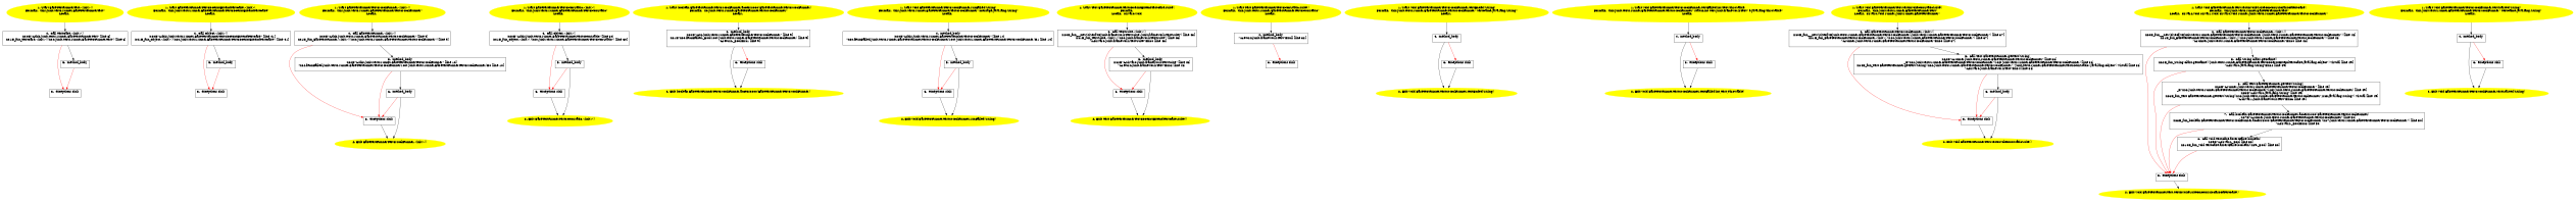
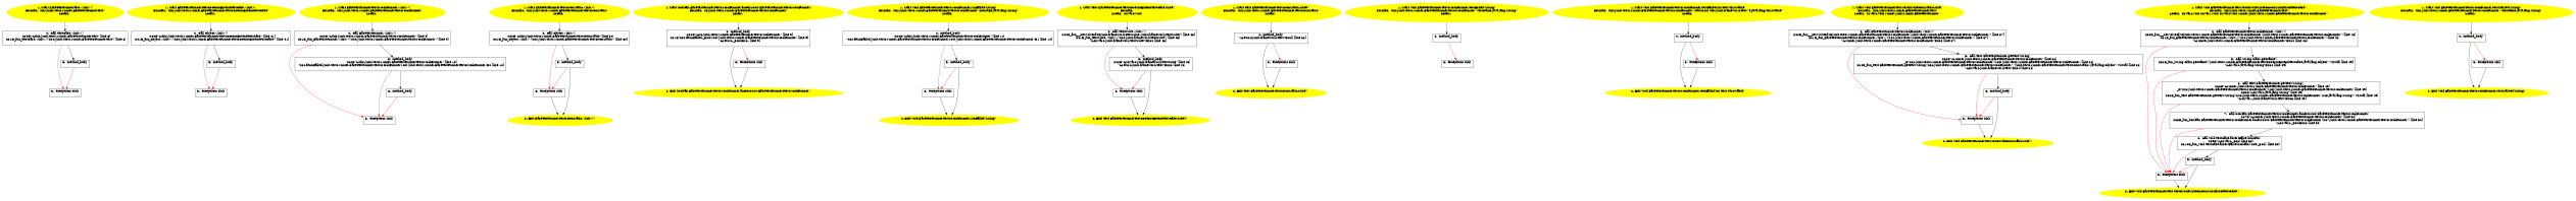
  digraph {
    node [shape=box]
    n1 [color=yellow label="1: Start BaseTestRunnerTest.<init>()\nFormals:  this:junit.tests.runner.BaseTestRunnerTest*\nLocals:  \n  " style=filled shape=""]
    n2 [label="4:  Call TestCase.<init>() \n   n$0=*&this:junit.tests.runner.BaseTestRunnerTest* [line 8]\n  n$1=_fun_TestCase.<init>()(n$0:junit.tests.runner.BaseTestRunnerTest*) [line 8]\n "]
    n3 [label="3:  exceptions sink \n  "]
    n4 [label="5:  method_body \n  "]
    n5 [color=yellow label="1: Start BaseTestRunnerTest$DoesntExtendTestCase.<init>()\nFormals:  this:junit.tests.runner.BaseTestRunnerTest$DoesntExtendTestCase*\nLocals:  \n  " style=filled shape=""]
    n6 [label="4:  Call Object.<init>() \n   n$0=*&this:junit.tests.runner.BaseTestRunnerTest$DoesntExtendTestCase* [line 41]\n  n$1=_fun_Object.<init>()(n$0:junit.tests.runner.BaseTestRunnerTest$DoesntExtendTestCase*) [line 41]\n "]
    n7 [label="3:  exceptions sink \n  "]
    n8 [label="5:  method_body \n  "]
    n9 [color=yellow label="1: Start BaseTestRunnerTest$MockRunner.<init>()\nFormals:  this:junit.tests.runner.BaseTestRunnerTest$MockRunner*\nLocals:  \n  " style=filled shape=""]
    n10 [label="4:  Call BaseTestRunner.<init>() \n   n$0=*&this:junit.tests.runner.BaseTestRunnerTest$MockRunner* [line 9]\n  n$1=_fun_BaseTestRunner.<init>()(n$0:junit.tests.runner.BaseTestRunnerTest$MockRunner*) [line 9]\n "]
    n11 [label="3:  exceptions sink \n  "]
    n12 [label="5:  method_body \n   n$2=*&this:junit.tests.runner.BaseTestRunnerTest$MockRunner* [line 10]\n  *n$2.fRunFailed:junit.tests.runner.BaseTestRunnerTest$MockRunner(root junit.tests.runner.BaseTestRunnerTest$MockRunner)=0 [line 10]\n "]
-   n13 [color=yellow label="2: Exit BaseTestRunnerTest$MockRunner.<init>() \n  " style=filled shape=""]
    n14 [label="6:  method_body \n  "]
    n15 [color=yellow label="1: Start BaseTestRunnerTest$NonStatic.<init>()\nFormals:  this:junit.tests.runner.BaseTestRunnerTest$NonStatic*\nLocals:  \n  " style=filled shape=""]
    n16 [label="4:  Call Object.<init>() \n   n$0=*&this:junit.tests.runner.BaseTestRunnerTest$NonStatic* [line 30]\n  n$1=_fun_Object.<init>()(n$0:junit.tests.runner.BaseTestRunnerTest$NonStatic*) [line 30]\n "]
    n17 [label="3:  exceptions sink \n  "]
    n18 [label="5:  method_body \n  "]
    n19 [color=yellow label="2: Exit BaseTestRunnerTest$NonStatic.<init>() \n  " style=filled shape=""]
    n20 [color=yellow label="1: Start boolean BaseTestRunnerTest$MockRunner.access$000(BaseTestRunnerTest$MockRunner)\nFormals:  x0:junit.tests.runner.BaseTestRunnerTest$MockRunner*\nLocals:  \n  " style=filled shape=""]
    n21 [label="4:  method_body \n   n$0=*&x0:junit.tests.runner.BaseTestRunnerTest$MockRunner* [line 9]\n  n$1=*n$0.fRunFailed:_Bool(root junit.tests.runner.BaseTestRunnerTest$MockRunner) [line 9]\n  *&return:_Bool=n$1 [line 9]\n "]
    n22 [color=yellow label="2: Exit boolean BaseTestRunnerTest$MockRunner.access$000(BaseTestRunnerTest$MockRunner) \n  " style=filled shape=""]
    n23 [label="3:  exceptions sink \n  "]
    n24 [color=yellow label="1: Start void BaseTestRunnerTest$MockRunner.runFailed(String)\nFormals:  this:junit.tests.runner.BaseTestRunnerTest$MockRunner* message:java.lang.String*\nLocals:  \n  " style=filled shape=""]
    n25 [label="4:  method_body \n   n$0=*&this:junit.tests.runner.BaseTestRunnerTest$MockRunner* [line 14]\n  *n$0.fRunFailed:junit.tests.runner.BaseTestRunnerTest$MockRunner(root junit.tests.runner.BaseTestRunnerTest$MockRunner)=1 [line 14]\n "]
    n26 [label="3:  exceptions sink \n  "]
    n27 [label="5:  method_body \n  "]
    n28 [color=yellow label="2: Exit void BaseTestRunnerTest$MockRunner.runFailed(String) \n  " style=filled shape=""]
    n29 [color=yellow label="1: Start Test BaseTestRunnerTest$DoesntExtendTestCase.suite()\nFormals: \nLocals:  $irvar0:void \n  " style=filled shape=""]
    n30 [label="4:  Call TestSuite.<init>() \n   n$0=_fun___new(sizeof(t=junit.framework.TestSuite):junit.framework.TestSuite*) [line 43]\n  n$1=_fun_TestSuite.<init>()(n$0:junit.framework.TestSuite*) [line 43]\n  *&$irvar0:junit.framework.TestSuite*=n$0 [line 43]\n "]
    n31 [label="3:  exceptions sink \n  "]
    n32 [label="5:  method_body \n   n$2=*&$irvar0:junit.framework.TestSuite* [line 43]\n  *&return:junit.framework.Test*=n$2 [line 43]\n "]
    n33 [color=yellow label="2: Exit Test BaseTestRunnerTest$DoesntExtendTestCase.suite() \n  " style=filled shape=""]
    n34 [color=yellow label="1: Start Test BaseTestRunnerTest$NonStatic.suite()\nFormals:  this:junit.tests.runner.BaseTestRunnerTest$NonStatic*\nLocals:  \n  " style=filled shape=""]
    n35 [label="4:  method_body \n   *&return:junit.framework.Test*=null [line 32]\n "]
+   n36 [color=yellow label="2: Exit Test BaseTestRunnerTest$NonStatic.suite() \n  " style=filled shape=""]
    n37 [label="3:  exceptions sink \n  "]
    n38 [color=yellow label="1: Start void BaseTestRunnerTest$MockRunner.testEnded(String)\nFormals:  this:junit.tests.runner.BaseTestRunnerTest$MockRunner* testName:java.lang.String*\nLocals:  \n  " style=filled shape=""]
    n39 [label="4:  method_body \n  "]
-   n40 [color=yellow label="2: Exit void BaseTestRunnerTest$MockRunner.testEnded(String) \n  " style=filled shape=""]
    n41 [label="3:  exceptions sink \n  "]
    n42 [color=yellow label="1: Start void BaseTestRunnerTest$MockRunner.testFailed(int,Test,Throwable)\nFormals:  this:junit.tests.runner.BaseTestRunnerTest$MockRunner* status:int test:junit.framework.Test* e:java.lang.Throwable*\nLocals:  \n  " style=filled shape=""]
    n43 [label="4:  method_body \n  "]
    n44 [color=yellow label="2: Exit void BaseTestRunnerTest$MockRunner.testFailed(int,Test,Throwable) \n  " style=filled shape=""]
    n45 [label="3:  exceptions sink \n  "]
    n46 [color=yellow label="1: Start void BaseTestRunnerTest.testInvokeNonStaticSuite()\nFormals:  this:junit.tests.runner.BaseTestRunnerTest*\nLocals:  $irvar0:void runner:junit.runner.BaseTestRunner* \n  " style=filled shape=""]
    n47 [label="4:  Call BaseTestRunnerTest$MockRunner.<init>() \n   n$0=_fun___new(sizeof(t=junit.tests.runner.BaseTestRunnerTest$MockRunner):junit.tests.runner.BaseTestRunnerTest$MockRunner*) [line 37]\n  n$1=_fun_BaseTestRunnerTest$MockRunner.<init>()(n$0:junit.tests.runner.BaseTestRunnerTest$MockRunner*) [line 37]\n  *&runner:junit.tests.runner.BaseTestRunnerTest$MockRunner*=n$0 [line 37]\n "]
    n48 [label="3:  exceptions sink \n  "]
    n49 [label="5:  Call Test BaseTestRunner.getTest(String) \n   n$2=*&runner:junit.tests.runner.BaseTestRunnerTest$MockRunner* [line 38]\n  _=*n$2:junit.tests.runner.BaseTestRunnerTest$MockRunner*(root junit.tests.runner.BaseTestRunnerTest$MockRunner) [line 38]\n  n$4=_fun_Test BaseTestRunner.getTest(String)(n$2:junit.tests.runner.BaseTestRunnerTest$MockRunner*,\"junit.tests.runner.BaseTestRunnerTest$NonStatic\":java.lang.Object*) virtual [line 38]\n  *&$irvar0:junit.framework.Test*=n$4 [line 38]\n "]
    n50 [color=yellow label="2: Exit void BaseTestRunnerTest.testInvokeNonStaticSuite() \n  " style=filled shape=""]
    n51 [label="6:  method_body \n  "]
    n52 [color=yellow label="1: Start void BaseTestRunnerTest.testInvokeSuiteOnNonSubclassOfTestCase()\nFormals:  this:junit.tests.runner.BaseTestRunnerTest*\nLocals:  $irvar2:void $irvar1:void $irvar0:void runner:junit.tests.runner.BaseTestRunnerTest$MockRunner* \n  " style=filled shape=""]
    n53 [label="4:  Call BaseTestRunnerTest$MockRunner.<init>() \n   n$0=_fun___new(sizeof(t=junit.tests.runner.BaseTestRunnerTest$MockRunner):junit.tests.runner.BaseTestRunnerTest$MockRunner*) [line 48]\n  n$1=_fun_BaseTestRunnerTest$MockRunner.<init>()(n$0:junit.tests.runner.BaseTestRunnerTest$MockRunner*) [line 48]\n  *&runner:junit.tests.runner.BaseTestRunnerTest$MockRunner*=n$0 [line 48]\n "]
    n54 [label="3:  exceptions sink \n  "]
    n55 [label="5:  Call String Class.getName() \n   n$2=_fun_String Class.getName()(junit.tests.runner.BaseTestRunnerTest$DoesntExtendTestCase:java.lang.Object*) virtual [line 49]\n  *&$irvar0:java.lang.String*=n$2 [line 49]\n "]
    n56 [color=yellow label="2: Exit void BaseTestRunnerTest.testInvokeSuiteOnNonSubclassOfTestCase() \n  " style=filled shape=""]
    n57 [label="6:  Call Test BaseTestRunner.getTest(String) \n   n$3=*&runner:junit.tests.runner.BaseTestRunnerTest$MockRunner* [line 49]\n  _=*n$3:junit.tests.runner.BaseTestRunnerTest$MockRunner*(root junit.tests.runner.BaseTestRunnerTest$MockRunner) [line 49]\n  n$5=*&$irvar0:java.lang.String* [line 49]\n  n$6=_fun_Test BaseTestRunner.getTest(String)(n$3:junit.tests.runner.BaseTestRunnerTest$MockRunner*,n$5:java.lang.String*) virtual [line 49]\n  *&$irvar1:junit.framework.Test*=n$6 [line 49]\n "]
    n58 [label="7:  Call boolean BaseTestRunnerTest$MockRunner.access$000(BaseTestRunnerTest$MockRunner) \n   n$7=*&runner:junit.tests.runner.BaseTestRunnerTest$MockRunner* [line 50]\n  n$8=_fun_boolean BaseTestRunnerTest$MockRunner.access$000(BaseTestRunnerTest$MockRunner)(n$7:junit.tests.runner.BaseTestRunnerTest$MockRunner*) [line 50]\n  *&$irvar2:_Bool=n$8 [line 50]\n "]
    n59 [label="8:  Call void TestCase.assertFalse(boolean) \n   n$9=*&$irvar2:_Bool [line 50]\n  n$10=_fun_void TestCase.assertFalse(boolean)(n$9:_Bool) [line 50]\n "]
+   n60 [label="9:  method_body \n  "]
    n61 [color=yellow label="1: Start void BaseTestRunnerTest$MockRunner.testStarted(String)\nFormals:  this:junit.tests.runner.BaseTestRunnerTest$MockRunner* testName:java.lang.String*\nLocals:  \n  " style=filled shape=""]
    n62 [label="4:  method_body \n  "]
    n63 [color=yellow label="2: Exit void BaseTestRunnerTest$MockRunner.testStarted(String) \n  " style=filled shape=""]
    n64 [label="3:  exceptions sink \n  "]
    n1 -> n2
    n2 -> n3 [color=red]
    n2 -> n4
    n4 -> n3 [color=red]
    n5 -> n6
    n6 -> n7 [color=red]
    n6 -> n8
    n8 -> n7 [color=red]
    n9 -> n10
    n10 -> n11 [color=red]
    n10 -> n12
-   n11 -> n13
    n12 -> n11 [color=red]
    n12 -> n14
    n14 -> n11 [color=red]
-   n14 -> n13
    n15 -> n16
    n16 -> n17 [color=red]
    n16 -> n18
    n17 -> n19
    n18 -> n17 [color=red]
    n18 -> n19
    n20 -> n21
    n21 -> n22
    n21 -> n23 [color=red]
    n23 -> n22
    n24 -> n25
    n25 -> n26 [color=red]
    n25 -> n27
    n26 -> n28
    n27 -> n26 [color=red]
    n27 -> n28
    n29 -> n30
    n30 -> n31 [color=red]
    n30 -> n32
    n31 -> n33
    n32 -> n31 [color=red]
    n32 -> n33
    n34 -> n35
+   n35 -> n36
    n35 -> n37 [color=red]
+   n37 -> n36
    n38 -> n39
-   n39 -> n40
    n39 -> n41 [color=red]
-   n41 -> n40
    n42 -> n43
    n43 -> n44
    n43 -> n45 [color=red]
    n45 -> n44
    n46 -> n47
    n47 -> n48 [color=red]
    n47 -> n49
    n48 -> n50
    n49 -> n48 [color=red]
    n49 -> n51
    n51 -> n48 [color=red]
    n51 -> n50
    n52 -> n53
    n53 -> n54 [color=red]
    n53 -> n55
    n54 -> n56
    n55 -> n54 [color=red]
    n55 -> n57
    n57 -> n54 [color=red]
    n57 -> n58
    n58 -> n54 [color=red]
    n58 -> n59
    n59 -> n54 [color=red]
+   n59 -> n60
+   n60 -> n54 [color=red]
+   n60 -> n56
    n61 -> n62
    n62 -> n63
    n62 -> n64 [color=red]
    n64 -> n63
  }
